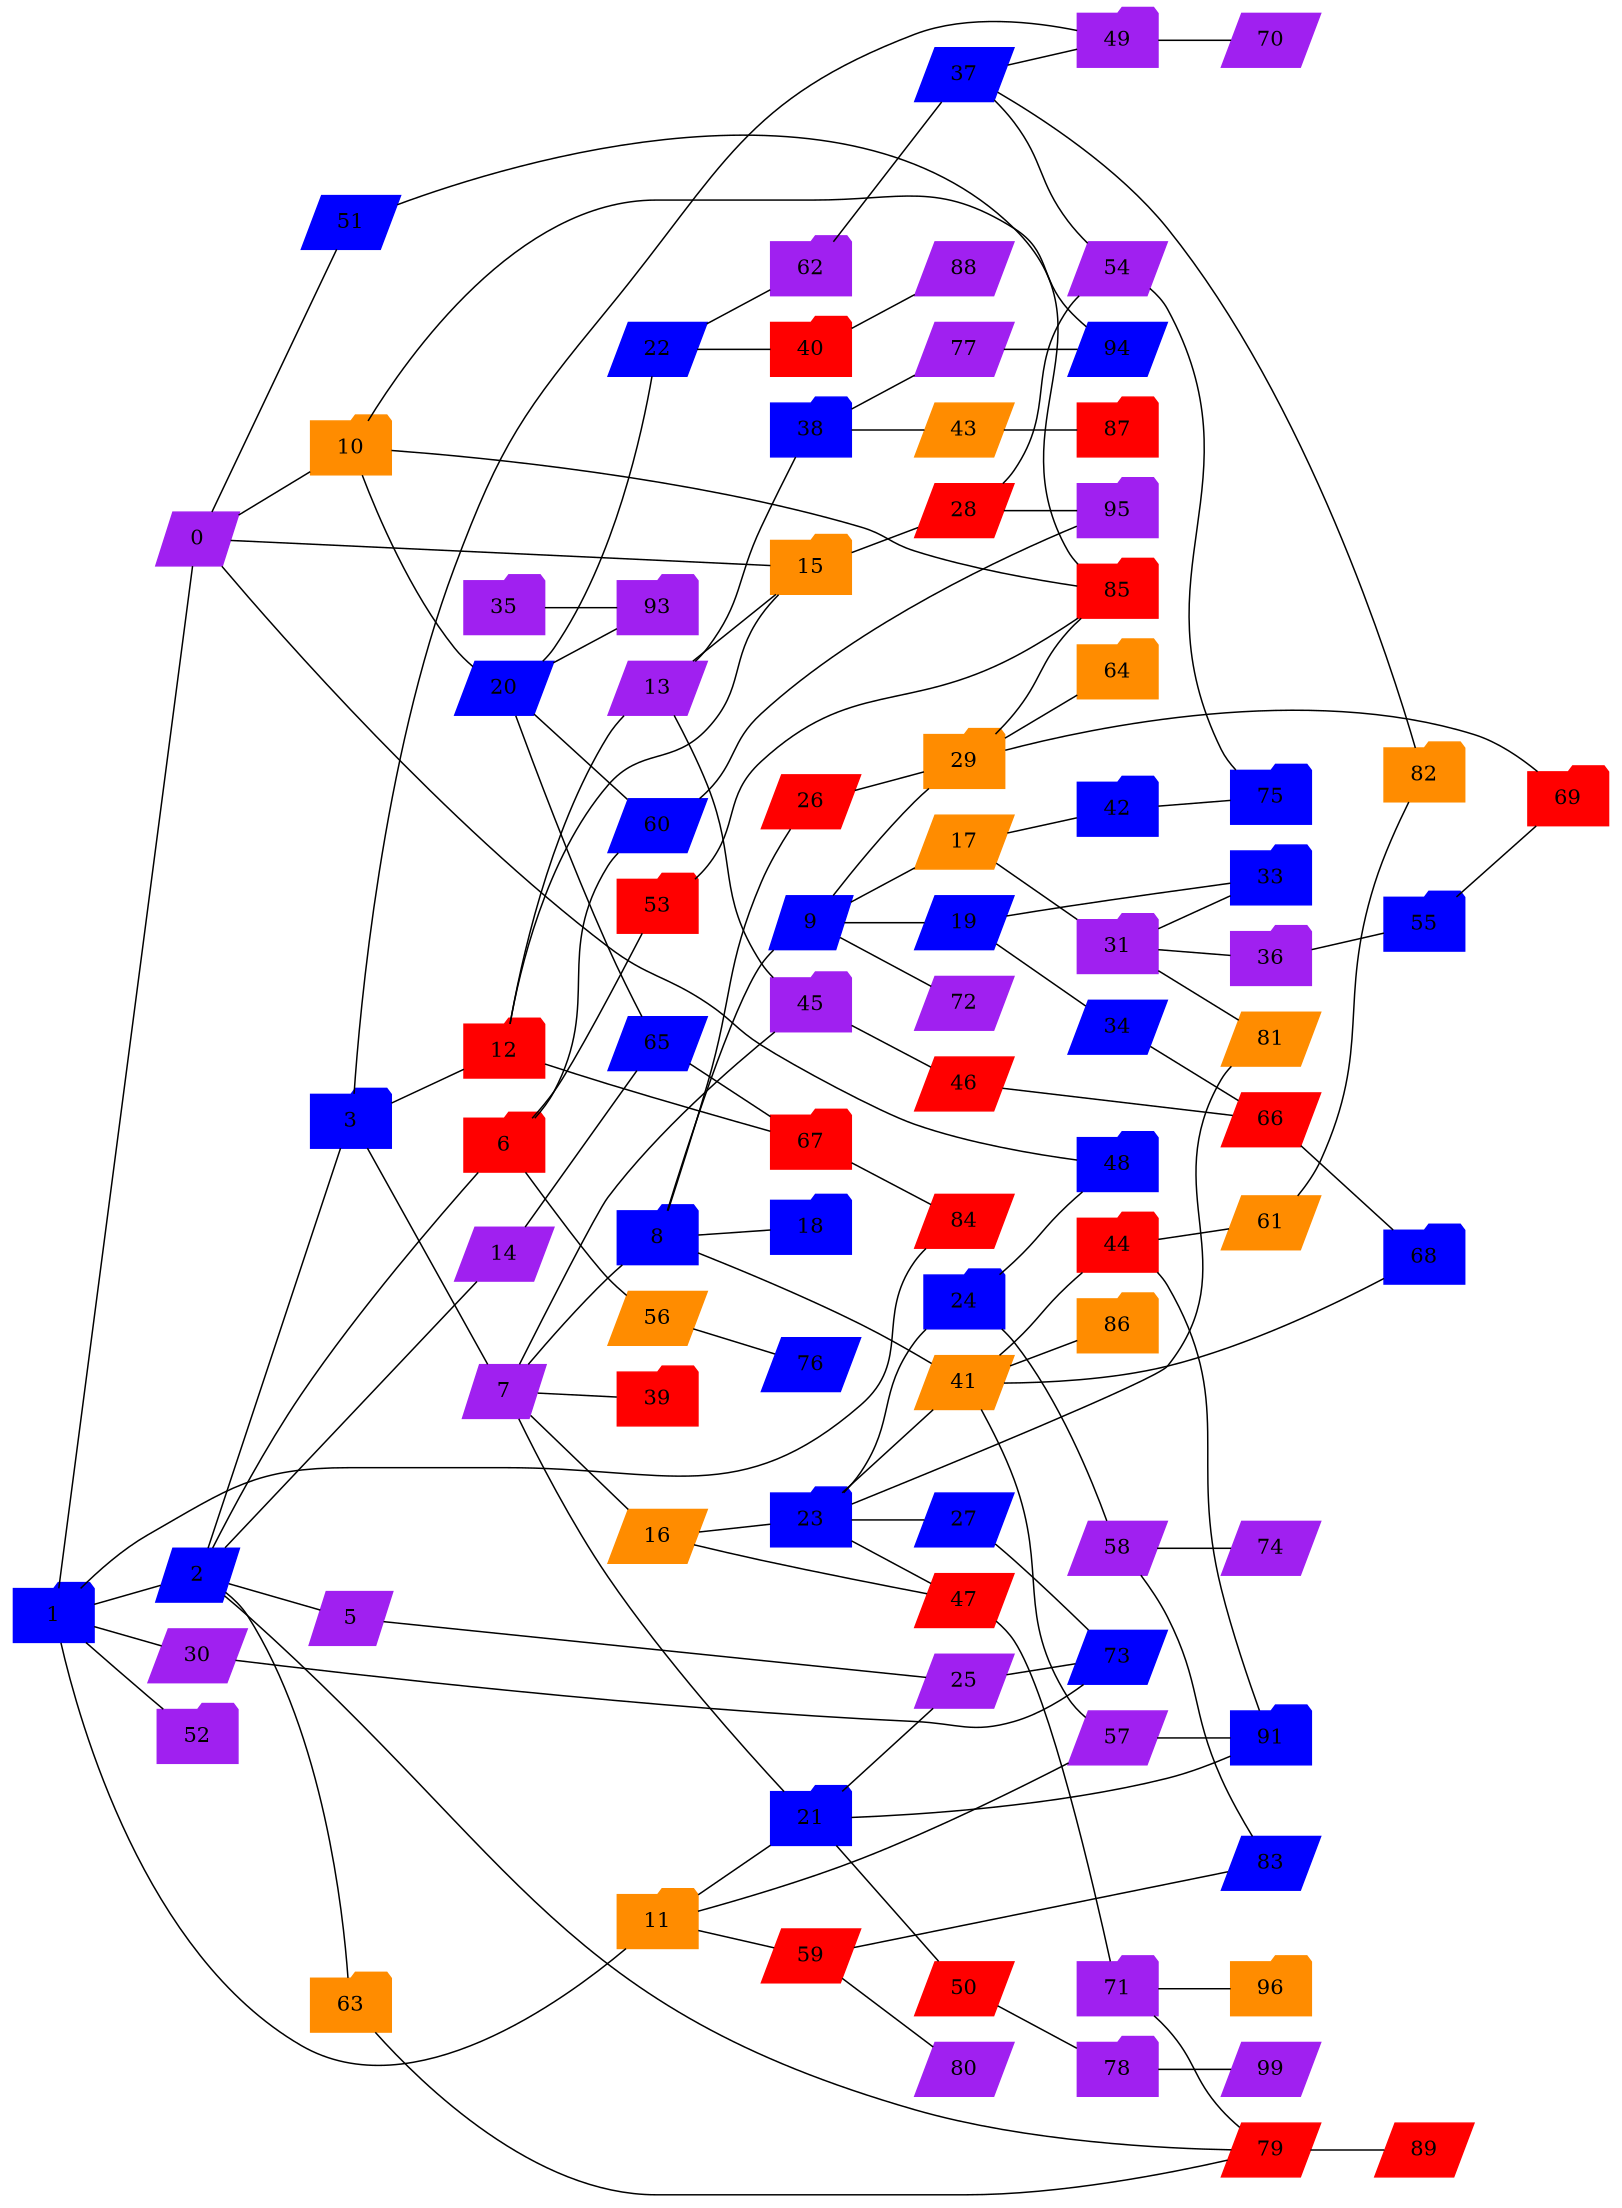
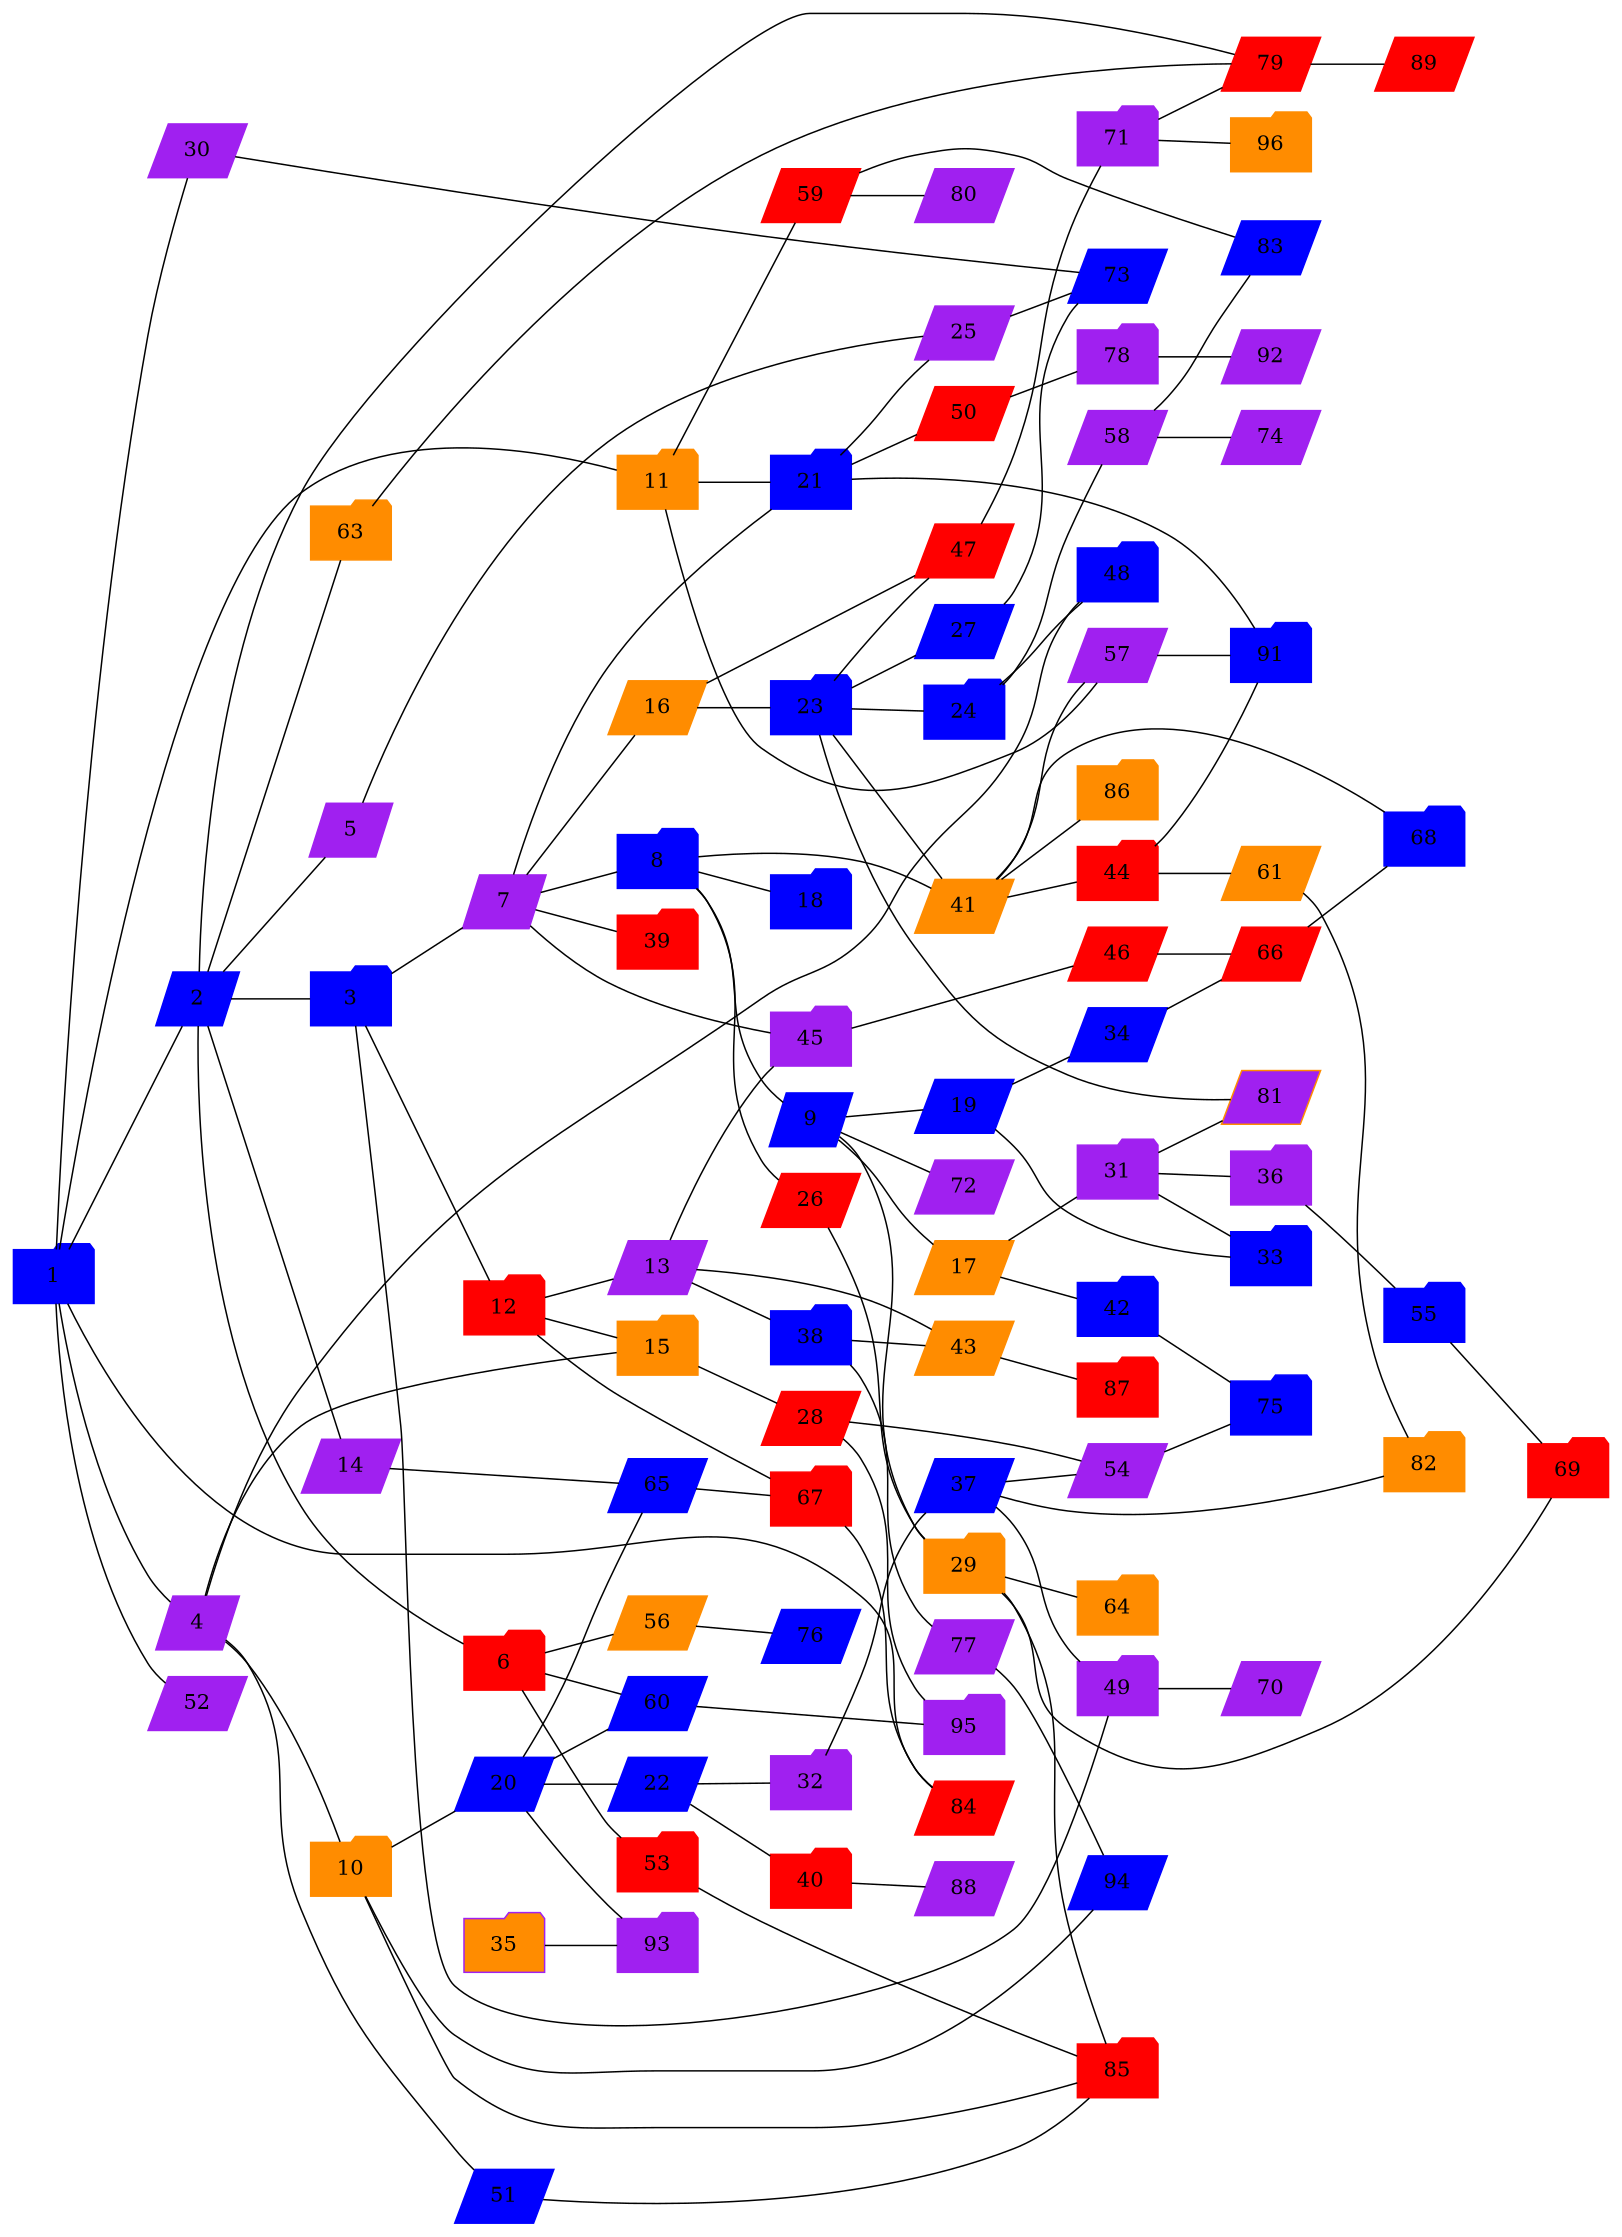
  graph {
    rankdir=LR
    node [color=blue shape=parallelogram style=filled]
    1 [shape=folder]
    2
-   4 [color=purple label=0]
+   4 [color=purple]
    11 [color=darkorange shape=folder]
    30 [color=purple]
-   52 [color=purple shape=folder]
+   52 [color=purple]
    84 [color=red]
    3 [shape=folder]
    5 [color=purple]
    6 [color=red shape=folder]
    14 [color=purple]
    63 [color=darkorange shape=folder]
    79 [color=red]
    10 [color=darkorange shape=folder]
    15 [color=darkorange shape=folder]
    48 [shape=folder]
    51
    21 [shape=folder]
    57 [color=purple]
    59 [color=red]
    73
    7 [color=purple]
    12 [color=red shape=folder]
    49 [color=purple shape=folder]
    25 [color=purple]
    53 [color=red shape=folder]
    56 [color=darkorange]
    60
    65
    89 [color=red]
    8 [shape=folder]
    16 [color=darkorange]
    39 [color=red shape=folder]
    45 [color=purple shape=folder]
    13 [color=purple]
    67 [color=red shape=folder]
    70 [color=purple]
    20
    85 [color=red shape=folder]
    94
    28 [color=red]
    76
    95 [color=purple shape=folder]
    9
    18 [shape=folder]
    26 [color=red]
    41 [color=darkorange]
    23 [shape=folder]
    47 [color=red]
    50 [color=red]
    91 [shape=folder]
-   35 [color=purple shape=folder]
+   35 [color=purple shape=folder fillcolor=darkorange]
    93 [color=purple shape=folder]
    17 [color=darkorange]
    19
    29 [color=darkorange shape=folder]
    72 [color=purple]
    44 [color=red shape=folder]
    68 [shape=folder]
    86 [color=darkorange shape=folder]
    31 [color=purple shape=folder]
    42 [shape=folder]
    33 [shape=folder]
    34
    64 [color=darkorange shape=folder]
    69 [color=red shape=folder]
    22
    83
    80 [color=purple]
    38 [shape=folder]
    43 [color=darkorange]
    77 [color=purple]
    46 [color=red]
    54 [color=purple]
    24 [shape=folder]
    27
-   81 [color=darkorange]
+   81 [color=darkorange fillcolor=purple]
    71 [color=purple shape=folder]
    36 [color=purple shape=folder]
    75 [shape=folder]
    66 [color=red]
-   32 [color=purple shape=folder label=62]
+   32 [color=purple shape=folder]
    40 [color=red shape=folder]
    78 [color=purple shape=folder]
    37
    88 [color=purple]
    58 [color=purple]
    74 [color=purple]
    55 [shape=folder]
    82 [color=darkorange shape=folder]
    87 [color=red shape=folder]
    61 [color=darkorange]
    n93 [color=darkorange label=96 shape=folder]
-   92 [color=purple label=99]
+   92 [color=purple]
    1 -- 2
    1 -- 4
    1 -- 11
    1 -- 30
    1 -- 52
    1 -- 84
    2 -- 3
    2 -- 5
    2 -- 6
    2 -- 14
    2 -- 63
    2 -- 79
    4 -- 10
    4 -- 15
    4 -- 48
    4 -- 51
    11 -- 21
    11 -- 57
    11 -- 59
    30 -- 73
    3 -- 7
    3 -- 12
    3 -- 49
    5 -- 25
    6 -- 53
    6 -- 56
    6 -- 60
    14 -- 65
    63 -- 79
    79 -- 89
    10 -- 20
    10 -- 85
    10 -- 94
    15 -- 28
    51 -- 85
    21 -- 25
    21 -- 50
    21 -- 91
    57 -- 91
    59 -- 83
    59 -- 80
    7 -- 21
    7 -- 8
    7 -- 16
    7 -- 39
    7 -- 45
    12 -- 15
    12 -- 13
    12 -- 67
    49 -- 70
    25 -- 73
    53 -- 85
    56 -- 76
    60 -- 95
    65 -- 67
    8 -- 9
    8 -- 18
    8 -- 26
    8 -- 41
    16 -- 23
    16 -- 47
    45 -- 46
-   13 -- 15
+   13 -- 43
    13 -- 45
    13 -- 38
    67 -- 84
    20 -- 60
    20 -- 65
    20 -- 93
    20 -- 22
    28 -- 95
    28 -- 54
    9 -- 17
    9 -- 19
    9 -- 29
    9 -- 72
    26 -- 29
    41 -- 57
    41 -- 44
    41 -- 68
    41 -- 86
    23 -- 41
    23 -- 47
    23 -- 24
    23 -- 27
    23 -- 81
    47 -- 71
    50 -- 78
    35 -- 93
    17 -- 31
    17 -- 42
    19 -- 33
    19 -- 34
    29 -- 85
    29 -- 64
    29 -- 69
    44 -- 91
    44 -- 61
    31 -- 33
    31 -- 81
    31 -- 36
    42 -- 75
    34 -- 66
    22 -- 32
    22 -- 40
    38 -- 43
    38 -- 77
    43 -- 87
    77 -- 94
    46 -- 66
    54 -- 75
    24 -- 48
    24 -- 58
    27 -- 73
    71 -- 79
    71 -- n93
    36 -- 55
    66 -- 68
    32 -- 37
    40 -- 88
    78 -- 92
    37 -- 49
    37 -- 54
    37 -- 82
    58 -- 83
    58 -- 74
    55 -- 69
    61 -- 82
  }
